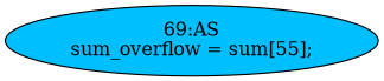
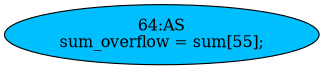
  strict digraph {
-   n1 [ast="<pyverilog.vparser.ast.Assign object at 0x7f53bf52eb10>" def_var="['sum_overflow']" fillcolor=deepskyblue label="69:AS\nsum_overflow = sum[55];" statements="[]" style=filled typ=Assign use_var="['sum']"]
+   n1 [ast="<pyverilog.vparser.ast.Assign object at 0x7f53bf52eb10>" def_var="['sum_overflow']" fillcolor=deepskyblue label="64:AS\nsum_overflow = sum[55];" statements="[]" style=filled typ=Assign use_var="['sum']"]
  }
